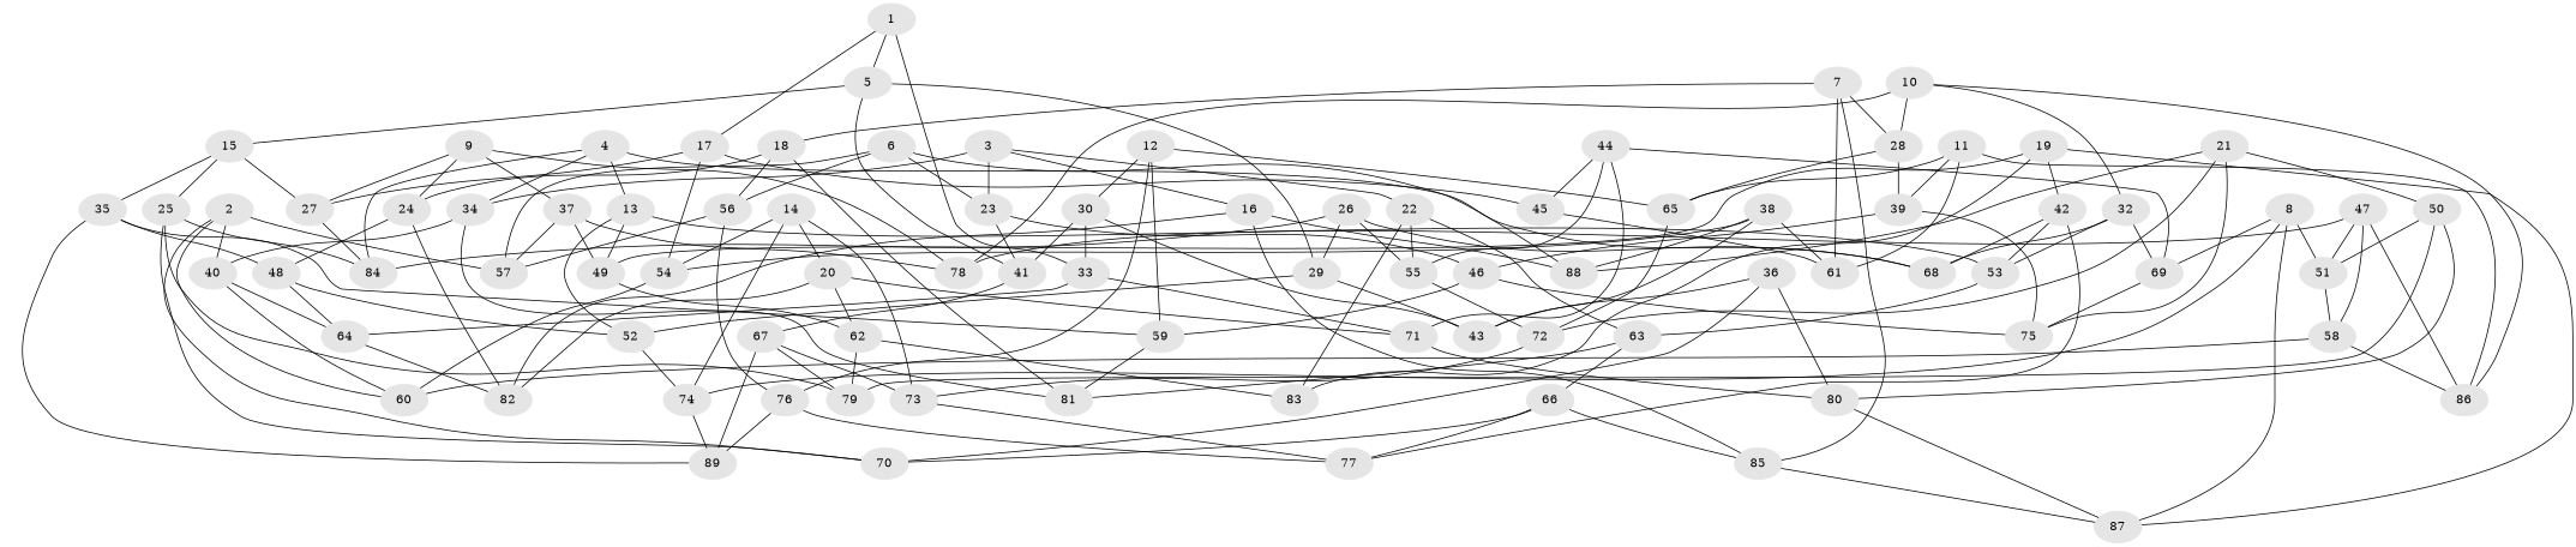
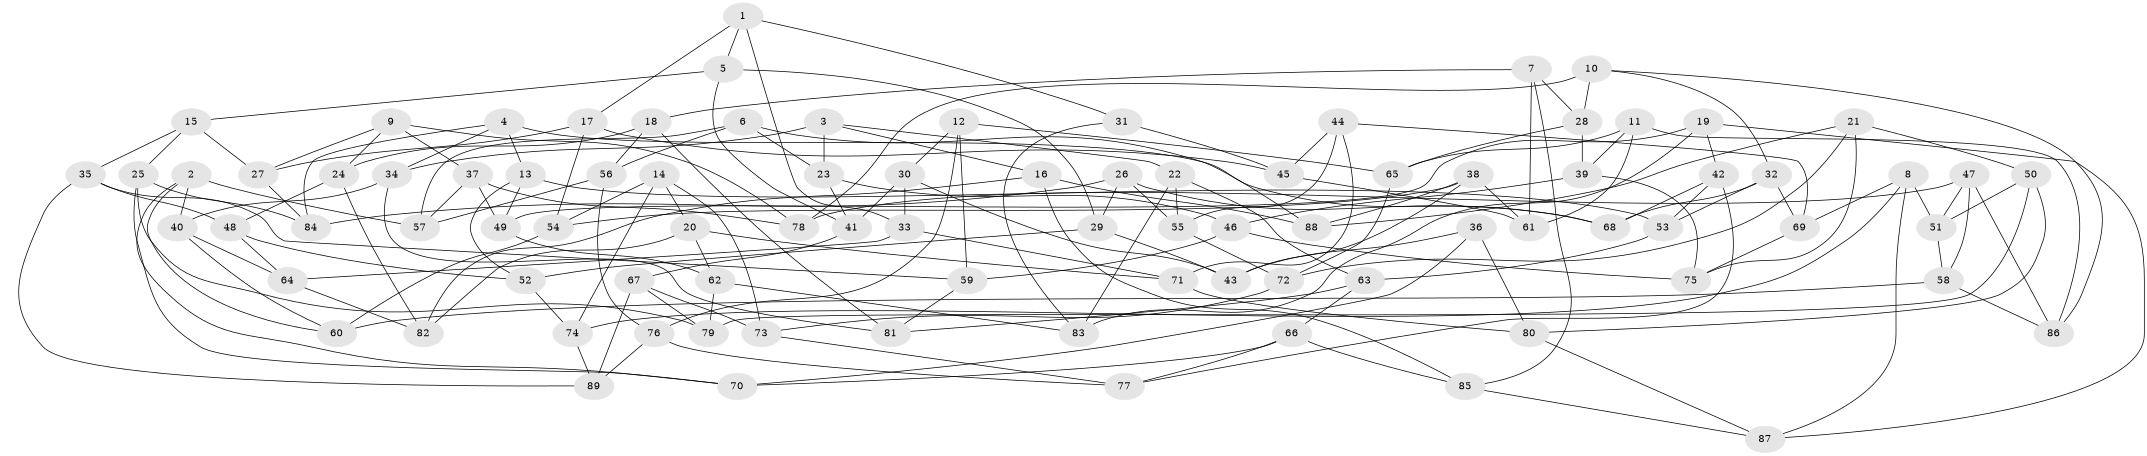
  graph {
    node [color=gray90 style=filled]
    1
    5
    17
+   31
    33
    15
    29
    41
    27
    54
    45
    83
    71
    64
    2
    40
    57
    60
    70
    3
    16
    22
    23
    34
    88
    85
    82
    55
    63
    46
    81
    4
    13
    68
    84
    49
    52
    53
    25
    35
    43
    67
    6
    56
    76
    7
    18
    28
    61
    24
    39
    65
    87
    8
    51
    69
    74
    58
    75
    89
    9
    37
    78
    48
    10
    32
    86
    11
    72
    12
    30
    59
    77
    62
    14
    20
    73
    79
    19
    42
    80
    21
    50
    66
    26
    36
    38
    44
    47
    1 -- 5
    1 -- 17
+   1 -- 31
    1 -- 33
    5 -- 15
    5 -- 29
    5 -- 41
    17 -- 27
    17 -- 54
    17 -- 45
+   31 -- 45
+   31 -- 83
    33 -- 71
    33 -- 64
    15 -- 27
    15 -- 25
    15 -- 35
    29 -- 52
    29 -- 43
    41 -- 67
    27 -- 84
    54 -- 60
    45 -- 61
    71 -- 80
    64 -- 82
    2 -- 40
    2 -- 57
    2 -- 60
    2 -- 70
    40 -- 64
    40 -- 60
    3 -- 16
    3 -- 22
    3 -- 23
    3 -- 34
    16 -- 88
    16 -- 85
    16 -- 82
    22 -- 83
    22 -- 55
    22 -- 63
    23 -- 41
    23 -- 46
    34 -- 40
    34 -- 81
    85 -- 87
    55 -- 72
    63 -- 81
    63 -- 66
    46 -- 75
    46 -- 59
    4 -- 34
    4 -- 13
    4 -- 68
    4 -- 84
    13 -- 49
    13 -- 52
    13 -- 53
    49 -- 62
    52 -- 74
    53 -- 63
    25 -- 70
    25 -- 84
    25 -- 79
    35 -- 89
    35 -- 48
    35 -- 59
    67 -- 89
    67 -- 73
    67 -- 79
    6 -- 57
    6 -- 23
    6 -- 88
    6 -- 56
    56 -- 57
    56 -- 76
    76 -- 89
    76 -- 77
    7 -- 85
    7 -- 18
    7 -- 28
    7 -- 61
    18 -- 81
    18 -- 56
    18 -- 24
    28 -- 39
    28 -- 65
    24 -- 82
    24 -- 48
    39 -- 46
    39 -- 75
    65 -- 72
    8 -- 87
    8 -- 51
    8 -- 69
    8 -- 74
    51 -- 58
    69 -- 75
    74 -- 89
    58 -- 60
    58 -- 86
    9 -- 27
    9 -- 24
    9 -- 37
    9 -- 78
    37 -- 57
    37 -- 49
    37 -- 78
    48 -- 64
    48 -- 52
    10 -- 28
    10 -- 78
    10 -- 32
    10 -- 86
    32 -- 68
    32 -- 53
    32 -- 69
    11 -- 61
    11 -- 39
    11 -- 65
    11 -- 86
    72 -- 73
    12 -- 76
    12 -- 65
    12 -- 30
    12 -- 59
    30 -- 33
    30 -- 41
    30 -- 43
    59 -- 81
    62 -- 83
    62 -- 79
    14 -- 54
    14 -- 74
    14 -- 20
    14 -- 73
    20 -- 71
    20 -- 82
    20 -- 62
    73 -- 77
    19 -- 83
    19 -- 49
    19 -- 87
    19 -- 42
    42 -- 68
    42 -- 53
    42 -- 77
    80 -- 87
    21 -- 88
    21 -- 75
    21 -- 72
    21 -- 50
    50 -- 51
    50 -- 79
    50 -- 80
    66 -- 70
    66 -- 85
    66 -- 77
    26 -- 29
    26 -- 55
    26 -- 68
    26 -- 84
    36 -- 70
    36 -- 43
    36 -- 80
    38 -- 54
    38 -- 88
    38 -- 43
    38 -- 61
    44 -- 45
    44 -- 71
    44 -- 55
    44 -- 69
    47 -- 51
    47 -- 58
    47 -- 78
    47 -- 86
  }
